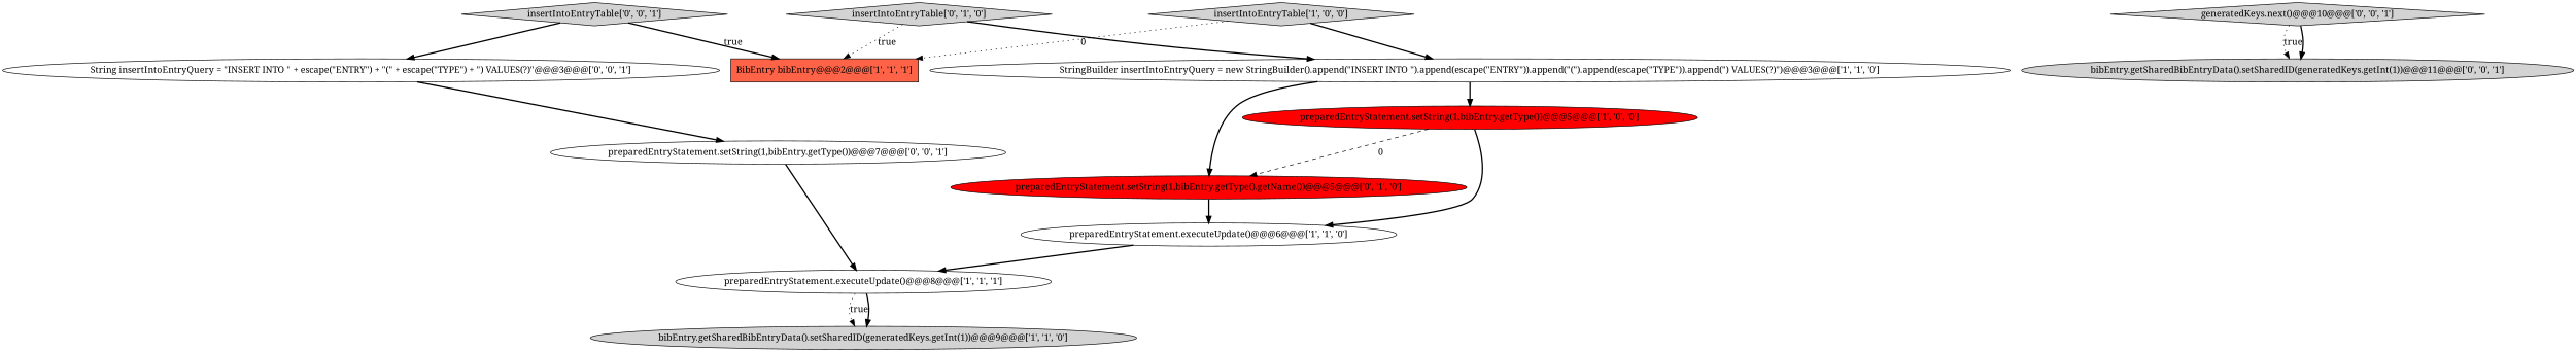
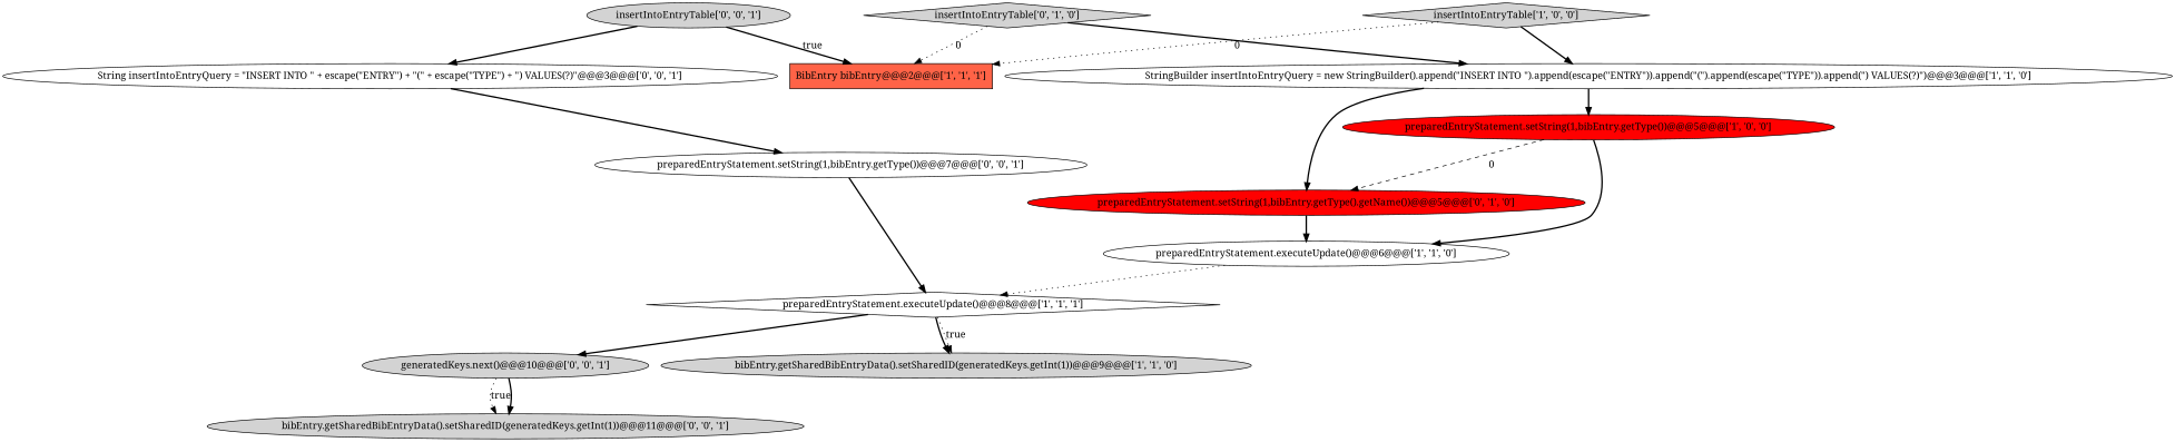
  digraph {
    fontname="Noto Serif"
    node [fillcolor=lightgray fontname="Noto Serif" shape=ellipse style=filled]
    edge [fontname="Noto Serif" style=bold]
    n1 [fillcolor=tomato label="BibEntry bibEntry@@@2@@@['1', '1', '1']" shape=box]
    n2 [fillcolor=white label="preparedEntryStatement.setString(1,bibEntry.getType())@@@7@@@['0', '0', '1']"]
-   n3 [fillcolor=white label="preparedEntryStatement.executeUpdate()@@@8@@@['1', '1', '1']"]
-   n4 [label="generatedKeys.next()@@@10@@@['0', '0', '1']" shape=diamond]
+   n3 [fillcolor=white label="preparedEntryStatement.executeUpdate()@@@8@@@['1', '1', '1']" shape=diamond]
+   n4 [label="generatedKeys.next()@@@10@@@['0', '0', '1']"]
    n5 [label="bibEntry.getSharedBibEntryData().setSharedID(generatedKeys.getInt(1))@@@9@@@['1', '1', '0']"]
    n6 [label="bibEntry.getSharedBibEntryData().setSharedID(generatedKeys.getInt(1))@@@11@@@['0', '0', '1']"]
    n7 [fillcolor=white label="StringBuilder insertIntoEntryQuery = new StringBuilder().append(\"INSERT INTO \").append(escape(\"ENTRY\")).append(\"(\").append(escape(\"TYPE\")).append(\") VALUES(?)\")@@@3@@@['1', '1', '0']"]
    n8 [fillcolor=red label="preparedEntryStatement.setString(1,bibEntry.getType().getName())@@@5@@@['0', '1', '0']"]
    n9 [fillcolor=red label="preparedEntryStatement.setString(1,bibEntry.getType())@@@5@@@['1', '0', '0']"]
    n10 [fillcolor=white label="preparedEntryStatement.executeUpdate()@@@6@@@['1', '1', '0']"]
-   n11 [label="insertIntoEntryTable['0', '0', '1']" shape=diamond]
+   n11 [label="insertIntoEntryTable['0', '0', '1']"]
    n12 [fillcolor=white label="String insertIntoEntryQuery = \"INSERT INTO \" + escape(\"ENTRY\") + \"(\" + escape(\"TYPE\") + \") VALUES(?)\"@@@3@@@['0', '0', '1']"]
    n13 [label="insertIntoEntryTable['1', '0', '0']" shape=diamond]
    n14 [label="insertIntoEntryTable['0', '1', '0']" shape=diamond]
    n2 -> n3
+   n3 -> n4
    n3 -> n5 [label=true style=dotted]
    n3 -> n5
    n4 -> n6 [label=true style=dotted]
    n4 -> n6
    n7 -> n8
    n7 -> n9
    n8 -> n10
    n9 -> n8 [label=0 style=dashed]
    n9 -> n10
-   n10 -> n3
+   n10 -> n3 [style=dotted]
    n11 -> n1 [label=true]
    n11 -> n12
    n12 -> n2
    n13 -> n1 [label=0 style=dotted]
    n13 -> n7
-   n14 -> n1 [label=true style=dotted]
+   n14 -> n1 [label=0 style=dotted]
    n14 -> n7
  }
